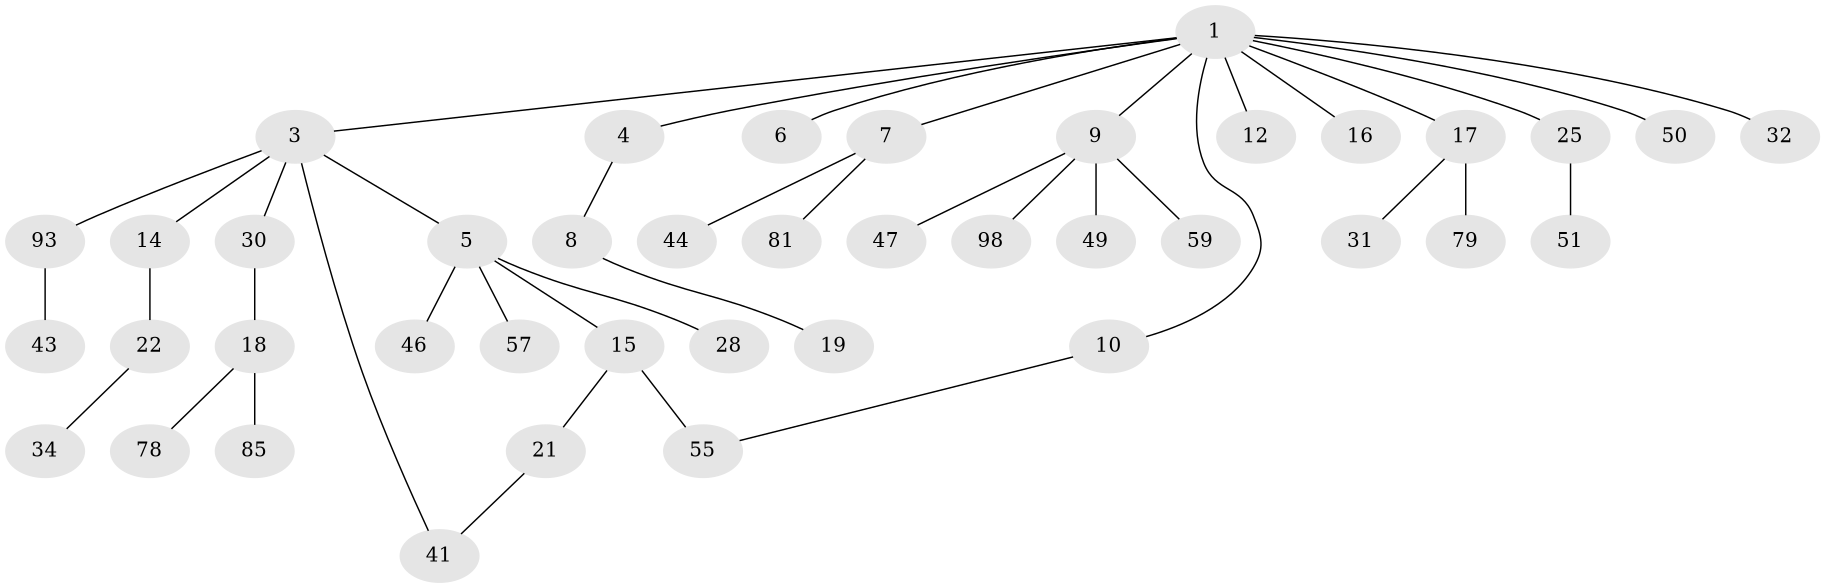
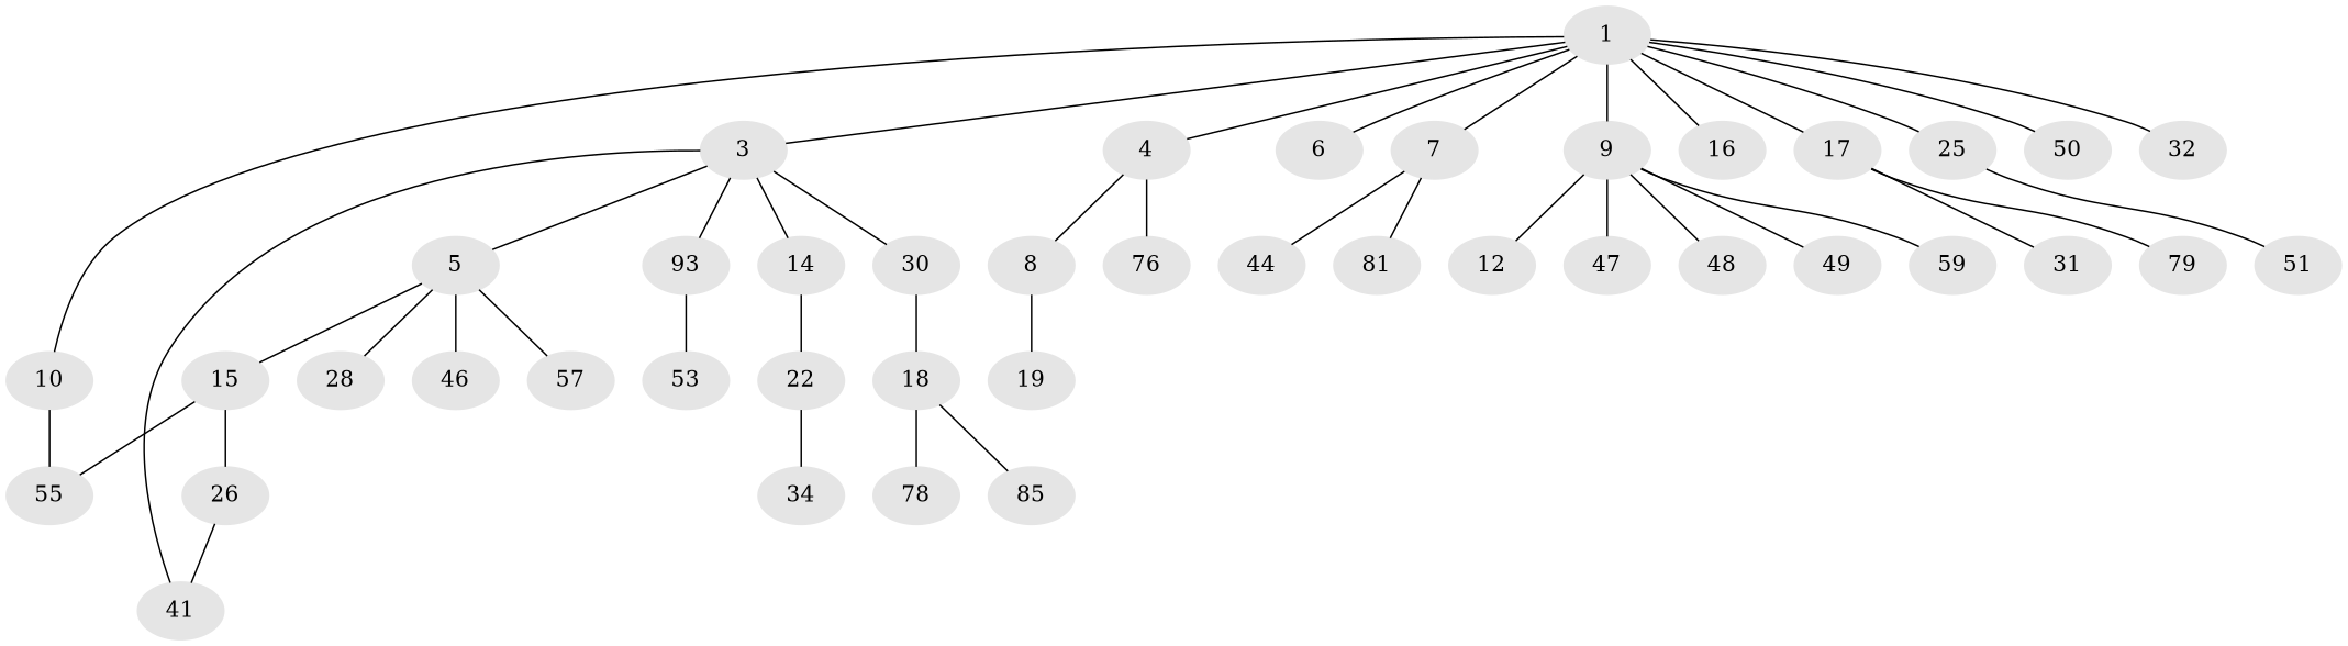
  graph {
    node [color=gray90 style=filled]
    1 [super="+2"]
    3
    4
    6 [super="+20"]
    7 [super="+39+23"]
    9 [super="+24+27+36"]
    10 [super="+52"]
    12
    16
    17
    25 [super="+70"]
    50 [super="+86"]
    n13 [label=32 super="+75"]
    5 [super="+11"]
    n15 [label=93 super="+35"]
    14 [super="+37+63+71+42"]
    30 [super="+80+66+60"]
    41 [super="+67"]
    8
+   76
    44
    81
    47 [super="+74"]
-   48 [label=98]
+   48
    49 [super="+82"]
    59
    55 [super="+58"]
    31 [super="+77+61"]
    79
    51
    15 [super="+83+56+33"]
    28
    46
    57
-   43 [super="+68"]
+   43 [super="+68" label=53]
    22
    18
    19 [super="+73"]
-   21
+   21 [label=26]
    78
    85
    34
    1 -- 3
    1 -- 4
    1 -- 6
    1 -- 7
    1 -- 9
    1 -- 10
-   1 -- 12
+   9 -- 12
    1 -- 16
    1 -- 17
    1 -- 25
    1 -- 50
    1 -- n13
    3 -- 5
    3 -- n15
    3 -- 14
    3 -- 30
    3 -- 41
    4 -- 8
+   4 -- 76
    7 -- 44
    7 -- 81
    9 -- 47
    9 -- 48
    9 -- 49
    9 -- 59
    10 -- 55
    17 -- 31
    17 -- 79
    25 -- 51
    5 -- 15
    5 -- 28
    5 -- 46
    5 -- 57
    n15 -- 43
    14 -- 22
    30 -- 18
    8 -- 19
    15 -- 55
    15 -- 21
    22 -- 34
    18 -- 78
    18 -- 85
    21 -- 41
  }
